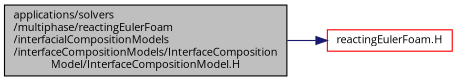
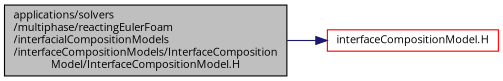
  digraph {
    rankdir=LR
    fontname="Open Sans"
    node [fontname="Open Sans" fontsize=10 shape=record]
    n1 [color=black fillcolor=grey75 fontcolor=black height=0.2 label="applications/solvers\l/multiphase/reactingEulerFoam\l/interfacialCompositionModels\l/interfaceCompositionModels/InterfaceComposition\lModel/InterfaceCompositionModel.H" style=filled width=0.4]
-   n2 [color=red height=0.2 label="reactingEulerFoam.H" width=0.4]
+   n2 [color=red height=0.2 label="interfaceCompositionModel.H" width=0.4]
    n1 -> n2 [color=midnightblue fontname="Open Sans" fontsize=10 labelfontname=Helvetica labelfontsize=10 style=solid]
  }
